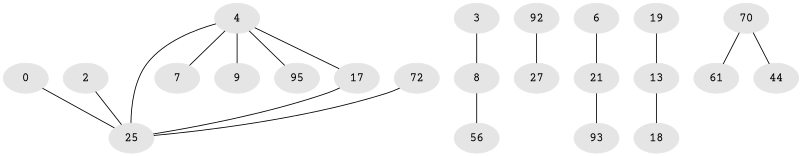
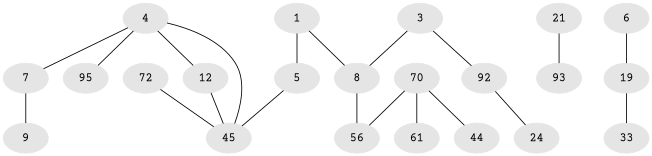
  graph {
    fontname="Courier Prime"
    node [color=gray90 fontname="Courier Prime" style=filled]
    edge [fontname="Courier Prime" weight=1.0]
-   5 [label=0]
+   1
+   5
    8
-   25
+   25 [label=45]
    n5 [label=56]
-   2
    3
    n8 [label=92]
-   24 [label=27]
+   24
    4
    7
    9
    n13 [label=95]
-   17
+   17 [label=12]
    n15 [label=93]
    21
-   13
-   18
+   13 [label=33]
    6
    19
    n21 [label=70]
    n22 [label=61]
    n23 [label=44]
    n24 [label=72]
+   1 -- 5
+   1 -- 8
    5 -- 25
    8 -- n5
-   2 -- 25
    3 -- 8
+   3 -- n8
    n8 -- 24
    4 -- 25
    4 -- 7
-   4 -- 9
+   7 -- 9
    4 -- n13
    4 -- 17
    17 -- 25
    21 -- n15
-   13 -- 18
-   6 -- 21
+   6 -- 19
    19 -- 13
+   n21 -- n5
    n21 -- n22
    n21 -- n23
    n24 -- 25
  }
